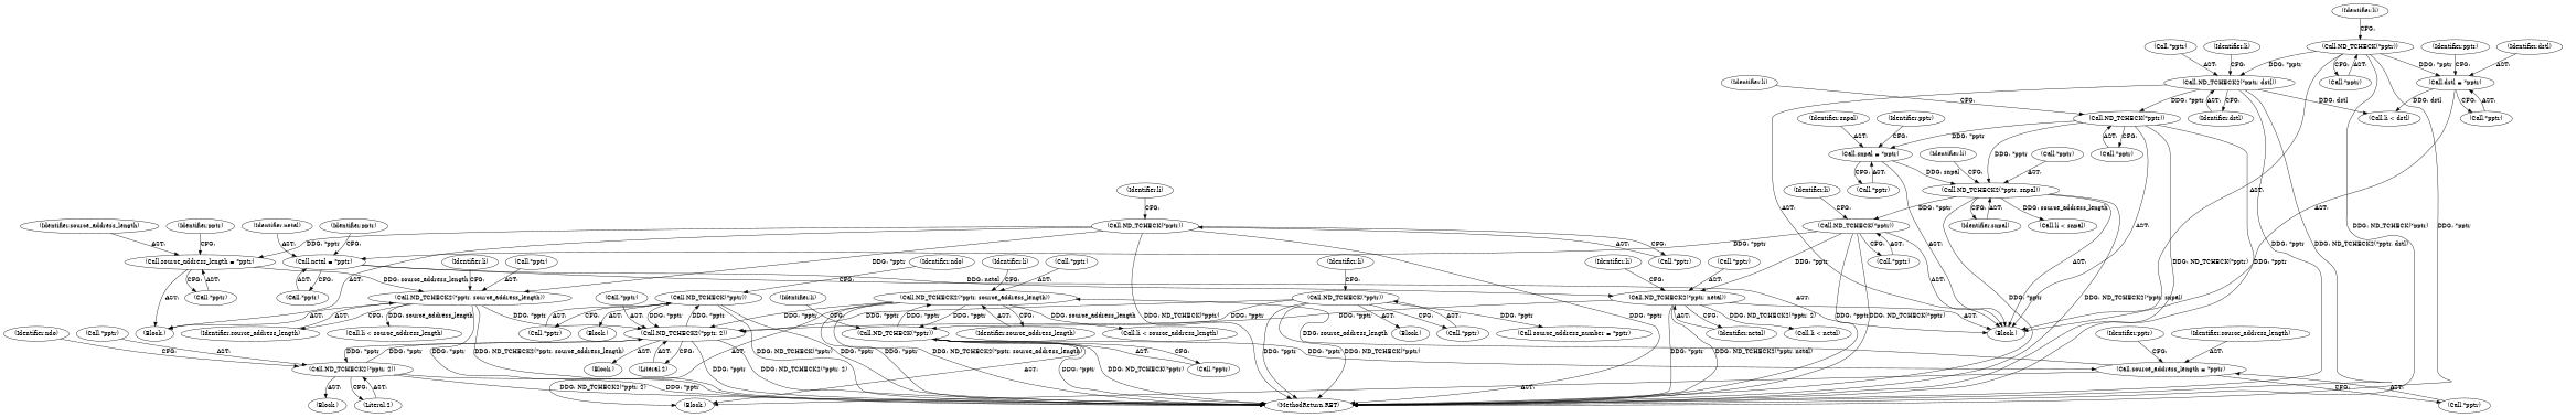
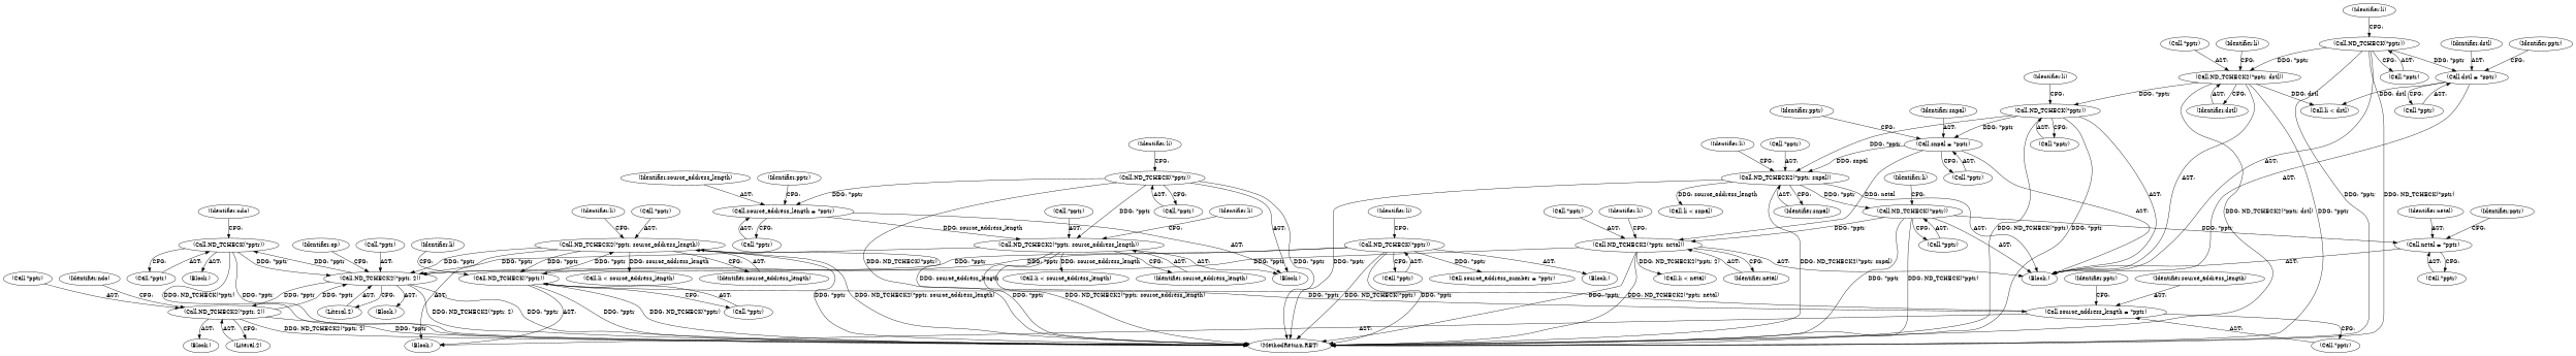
  digraph {
    n1 [label="(Call,ND_TCHECK(*pptr))"]
    n2 [label="(Call,ND_TCHECK2(*pptr, 2))"]
    n3 [label="(Call,*pptr)"]
    n4 [label="(MethodReturn,RET)"]
    n5 [label="(Block,)"]
    n6 [label="(Call,ND_TCHECK2(*pptr, 2))"]
    n7 [label="(Literal,2)"]
    n8 [label="(Block,)"]
    n9 [label="(Literal,2)"]
    n10 [label="(Block,)"]
    n11 [label="(Call,ND_TCHECK2(*pptr, source_address_length))"]
    n12 [label="(Identifier,source_address_length)"]
    n13 [label="(Block,)"]
    n14 [label="(Call,li < source_address_length)"]
    n15 [label="(Call,ND_TCHECK(*pptr))"]
    n16 [label="(Call,source_address_length = *pptr)"]
    n17 [label="(Call,*pptr)"]
    n18 [label="(Call,*pptr)"]
    n19 [label="(Call,ND_TCHECK2(*pptr, source_address_length))"]
    n20 [label="(Call,ND_TCHECK(*pptr))"]
    n21 [label="(Call,li < source_address_length)"]
    n22 [label="(Block,)"]
    n23 [label="(Identifier,source_address_length)"]
    n24 [label="(Call,source_address_length = *pptr)"]
    n25 [label="(Call,*pptr)"]
    n26 [label="(Call,*pptr)"]
    n27 [label="(Call,ND_TCHECK(*pptr))"]
    n28 [label="(Call,*pptr)"]
    n29 [label="(Call,source_address_number = *pptr)"]
    n30 [label="(Block,)"]
    n31 [label="(Call,ND_TCHECK2(*pptr, netal))"]
    n32 [label="(Identifier,netal)"]
    n33 [label="(Block,)"]
    n34 [label="(Call,li < netal)"]
    n35 [label="(Call,ND_TCHECK(*pptr))"]
    n36 [label="(Call,netal = *pptr)"]
    n37 [label="(Call,*pptr)"]
    n38 [label="(Call,*pptr)"]
    n39 [label="(Call,ND_TCHECK2(*pptr, snpal))"]
    n40 [label="(Identifier,snpal)"]
    n41 [label="(Call,li < snpal)"]
    n42 [label="(Call,ND_TCHECK(*pptr))"]
    n43 [label="(Call,snpal = *pptr)"]
    n44 [label="(Call,*pptr)"]
    n45 [label="(Call,*pptr)"]
    n46 [label="(Call,ND_TCHECK2(*pptr, dstl))"]
    n47 [label="(Call,li < dstl)"]
    n48 [label="(Identifier,dstl)"]
    n49 [label="(Call,ND_TCHECK(*pptr))"]
    n50 [label="(Call,dstl = *pptr)"]
    n51 [label="(Call,*pptr)"]
    n52 [label="(Call,*pptr)"]
    n53 [label="(Identifier,li)"]
    n54 [label="(Identifier,li)"]
    n55 [label="(Call,*pptr)"]
    n56 [label="(Identifier,snpal)"]
    n57 [label="(Identifier,pptr)"]
    n58 [label="(Identifier,dstl)"]
    n59 [label="(Identifier,li)"]
    n60 [label="(Identifier,li)"]
    n61 [label="(Call,*pptr)"]
    n62 [label="(Identifier,li)"]
    n63 [label="(Call,*pptr)"]
    n64 [label="(Identifier,source_address_length)"]
    n65 [label="(Identifier,li)"]
    n66 [label="(Call,*pptr)"]
    n67 [label="(Call,*pptr)"]
    n68 [label="(Identifier,li)"]
    n69 [label="(Call,*pptr)"]
    n70 [label="(Identifier,netal)"]
    n71 [label="(Identifier,li)"]
    n72 [label="(Identifier,pptr)"]
    n73 [label="(Identifier,li)"]
    n74 [label="(Identifier,ndo)"]
    n75 [label="(Identifier,pptr)"]
    n76 [label="(Identifier,li)"]
    n77 [label="(Identifier,li)"]
    n78 [label="(Identifier,source_address_length)"]
+   n79 [label="(Identifier,op)"]
    n80 [label="(Identifier,ndo)"]
    n81 [label="(Identifier,pptr)"]
    n82 [label="(Identifier,pptr)"]
    n83 [label="(Call,*pptr)"]
    n1 -> n2 [label="DDG: *pptr"]
    n1 -> n3 [label="CFG: "]
    n1 -> n4 [label="DDG: ND_TCHECK(*pptr)"]
    n1 -> n4 [label="DDG: *pptr"]
    n1 -> n5 [label="AST: "]
    n2 -> n1 [label="DDG: *pptr"]
    n2 -> n4 [label="DDG: *pptr"]
    n2 -> n4 [label="DDG: ND_TCHECK2(*pptr, 2)"]
    n2 -> n6 [label="DDG: *pptr"]
    n2 -> n7 [label="CFG: "]
    n2 -> n8 [label="AST: "]
    n3 -> n1 [label="AST: "]
    n6 -> n2 [label="DDG: *pptr"]
    n6 -> n4 [label="DDG: ND_TCHECK2(*pptr, 2)"]
    n6 -> n4 [label="DDG: *pptr"]
    n6 -> n9 [label="CFG: "]
    n6 -> n10 [label="AST: "]
    n7 -> n2 [label="AST: "]
    n9 -> n6 [label="AST: "]
    n11 -> n2 [label="DDG: *pptr"]
    n11 -> n4 [label="DDG: *pptr"]
    n11 -> n4 [label="DDG: ND_TCHECK2(*pptr, source_address_length)"]
    n11 -> n12 [label="CFG: "]
    n11 -> n13 [label="AST: "]
    n11 -> n14 [label="DDG: source_address_length"]
    n12 -> n11 [label="AST: "]
    n15 -> n4 [label="DDG: ND_TCHECK(*pptr)"]
    n15 -> n4 [label="DDG: *pptr"]
    n15 -> n11 [label="DDG: *pptr"]
    n15 -> n13 [label="AST: "]
    n15 -> n16 [label="DDG: *pptr"]
    n15 -> n17 [label="CFG: "]
    n16 -> n11 [label="DDG: source_address_length"]
    n16 -> n13 [label="AST: "]
    n16 -> n18 [label="CFG: "]
    n17 -> n15 [label="AST: "]
    n18 -> n16 [label="AST: "]
    n19 -> n2 [label="DDG: *pptr"]
    n19 -> n4 [label="DDG: *pptr"]
    n19 -> n4 [label="DDG: ND_TCHECK2(*pptr, source_address_length)"]
    n19 -> n20 [label="DDG: *pptr"]
    n19 -> n21 [label="DDG: source_address_length"]
    n19 -> n22 [label="AST: "]
    n19 -> n23 [label="CFG: "]
    n20 -> n4 [label="DDG: *pptr"]
    n20 -> n4 [label="DDG: ND_TCHECK(*pptr)"]
    n20 -> n19 [label="DDG: *pptr"]
    n20 -> n22 [label="AST: "]
    n20 -> n24 [label="DDG: *pptr"]
    n20 -> n25 [label="CFG: "]
    n23 -> n19 [label="AST: "]
    n24 -> n19 [label="DDG: source_address_length"]
    n24 -> n22 [label="AST: "]
    n24 -> n26 [label="CFG: "]
    n25 -> n20 [label="AST: "]
    n26 -> n24 [label="AST: "]
    n27 -> n2 [label="DDG: *pptr"]
    n27 -> n4 [label="DDG: *pptr"]
    n27 -> n4 [label="DDG: ND_TCHECK(*pptr)"]
    n27 -> n20 [label="DDG: *pptr"]
    n27 -> n28 [label="CFG: "]
    n27 -> n29 [label="DDG: *pptr"]
    n27 -> n30 [label="AST: "]
    n28 -> n27 [label="AST: "]
    n31 -> n2 [label="DDG: *pptr"]
    n31 -> n4 [label="DDG: ND_TCHECK2(*pptr, netal)"]
    n31 -> n4 [label="DDG: *pptr"]
    n31 -> n32 [label="CFG: "]
    n31 -> n33 [label="AST: "]
    n31 -> n34 [label="DDG: ND_TCHECK2(*pptr, 2)"]
    n32 -> n31 [label="AST: "]
    n35 -> n4 [label="DDG: *pptr"]
    n35 -> n4 [label="DDG: ND_TCHECK(*pptr)"]
    n35 -> n31 [label="DDG: *pptr"]
    n35 -> n33 [label="AST: "]
    n35 -> n36 [label="DDG: *pptr"]
    n35 -> n37 [label="CFG: "]
-   n36 -> n31 [label="DDG: netal"]
+   n43 -> n31 [label="DDG: netal"]
    n36 -> n33 [label="AST: "]
    n36 -> n38 [label="CFG: "]
    n37 -> n35 [label="AST: "]
    n38 -> n36 [label="AST: "]
    n39 -> n4 [label="DDG: *pptr"]
    n39 -> n4 [label="DDG: ND_TCHECK2(*pptr, snpal)"]
    n39 -> n33 [label="AST: "]
    n39 -> n35 [label="DDG: *pptr"]
    n39 -> n40 [label="CFG: "]
    n39 -> n41 [label="DDG: source_address_length"]
    n40 -> n39 [label="AST: "]
    n42 -> n4 [label="DDG: ND_TCHECK(*pptr)"]
    n42 -> n4 [label="DDG: *pptr"]
    n42 -> n33 [label="AST: "]
    n42 -> n39 [label="DDG: *pptr"]
    n42 -> n43 [label="DDG: *pptr"]
    n42 -> n44 [label="CFG: "]
    n43 -> n33 [label="AST: "]
    n43 -> n39 [label="DDG: snpal"]
    n43 -> n45 [label="CFG: "]
    n44 -> n42 [label="AST: "]
    n45 -> n43 [label="AST: "]
    n46 -> n4 [label="DDG: *pptr"]
    n46 -> n4 [label="DDG: ND_TCHECK2(*pptr, dstl)"]
    n46 -> n33 [label="AST: "]
    n46 -> n42 [label="DDG: *pptr"]
    n46 -> n47 [label="DDG: dstl"]
    n46 -> n48 [label="CFG: "]
    n48 -> n46 [label="AST: "]
    n49 -> n4 [label="DDG: ND_TCHECK(*pptr)"]
    n49 -> n4 [label="DDG: *pptr"]
    n49 -> n33 [label="AST: "]
    n49 -> n46 [label="DDG: *pptr"]
    n49 -> n50 [label="DDG: *pptr"]
    n49 -> n51 [label="CFG: "]
    n50 -> n33 [label="AST: "]
    n50 -> n47 [label="DDG: dstl"]
    n50 -> n52 [label="CFG: "]
    n51 -> n49 [label="AST: "]
    n52 -> n50 [label="AST: "]
    n53 -> n19 [label="CFG: "]
    n54 -> n39 [label="CFG: "]
    n55 -> n31 [label="AST: "]
    n56 -> n43 [label="AST: "]
    n57 -> n43 [label="CFG: "]
    n58 -> n50 [label="AST: "]
    n59 -> n42 [label="CFG: "]
    n60 -> n20 [label="CFG: "]
    n61 -> n39 [label="AST: "]
    n62 -> n49 [label="CFG: "]
    n63 -> n2 [label="AST: "]
    n64 -> n16 [label="AST: "]
    n65 -> n31 [label="CFG: "]
    n66 -> n19 [label="AST: "]
    n67 -> n46 [label="AST: "]
    n68 -> n15 [label="CFG: "]
    n69 -> n6 [label="AST: "]
    n70 -> n36 [label="AST: "]
    n71 -> n11 [label="CFG: "]
    n72 -> n24 [label="CFG: "]
    n73 -> n35 [label="CFG: "]
    n74 -> n1 [label="CFG: "]
    n75 -> n16 [label="CFG: "]
    n76 -> n27 [label="CFG: "]
    n77 -> n46 [label="CFG: "]
    n78 -> n24 [label="AST: "]
+   n79 -> n2 [label="CFG: "]
    n80 -> n6 [label="CFG: "]
    n81 -> n50 [label="CFG: "]
    n82 -> n36 [label="CFG: "]
    n83 -> n11 [label="AST: "]
  }
